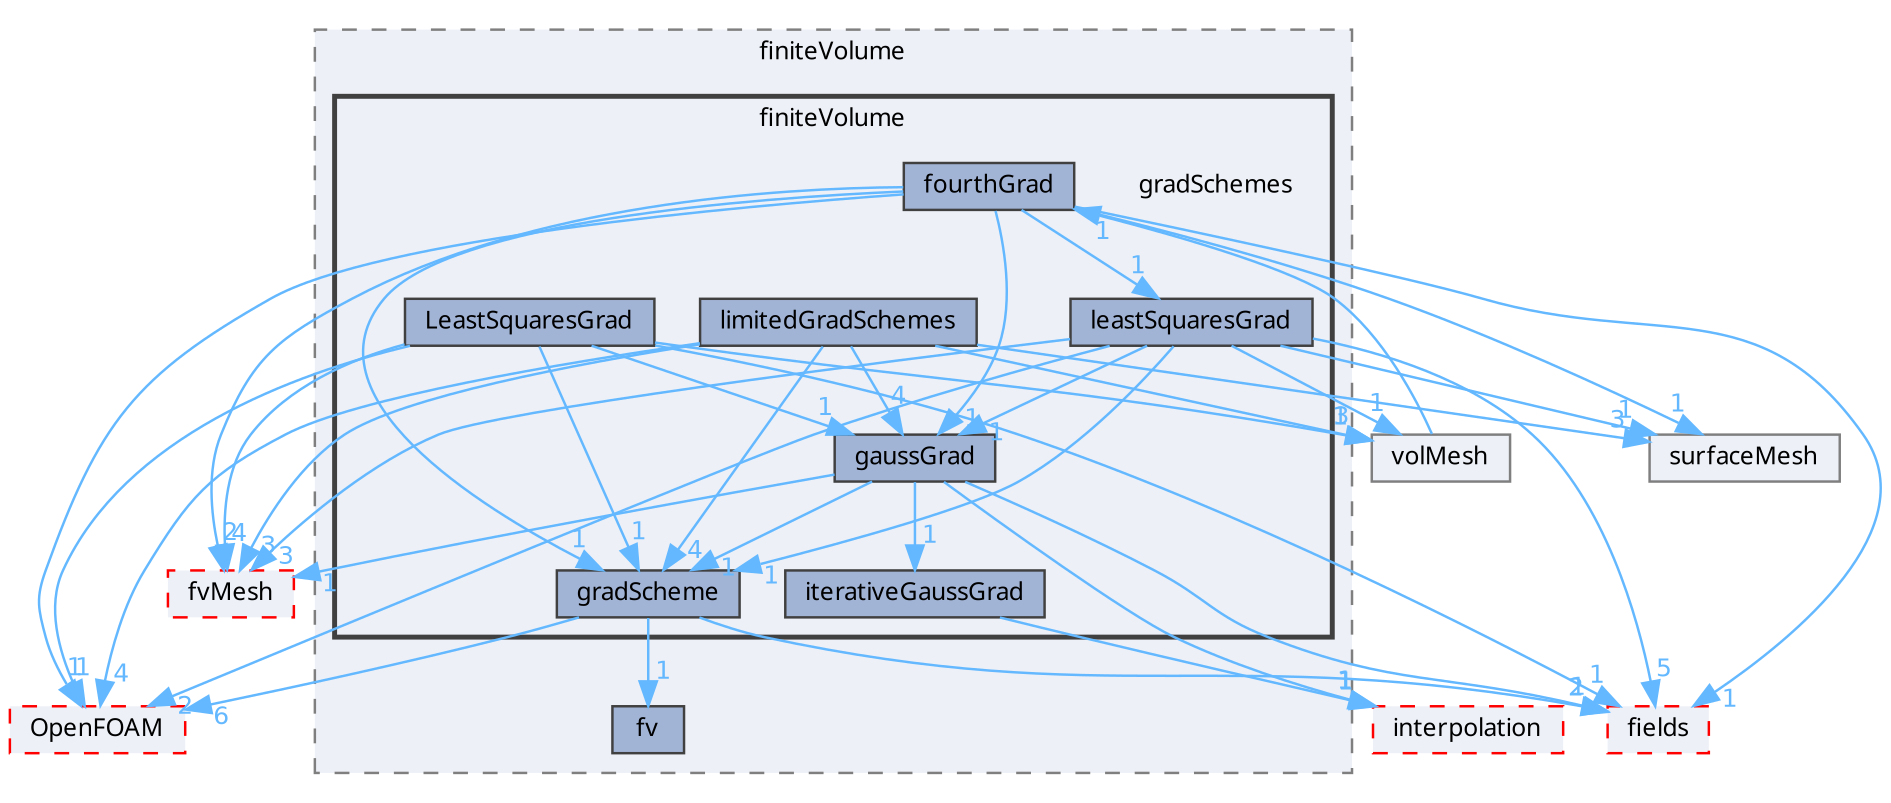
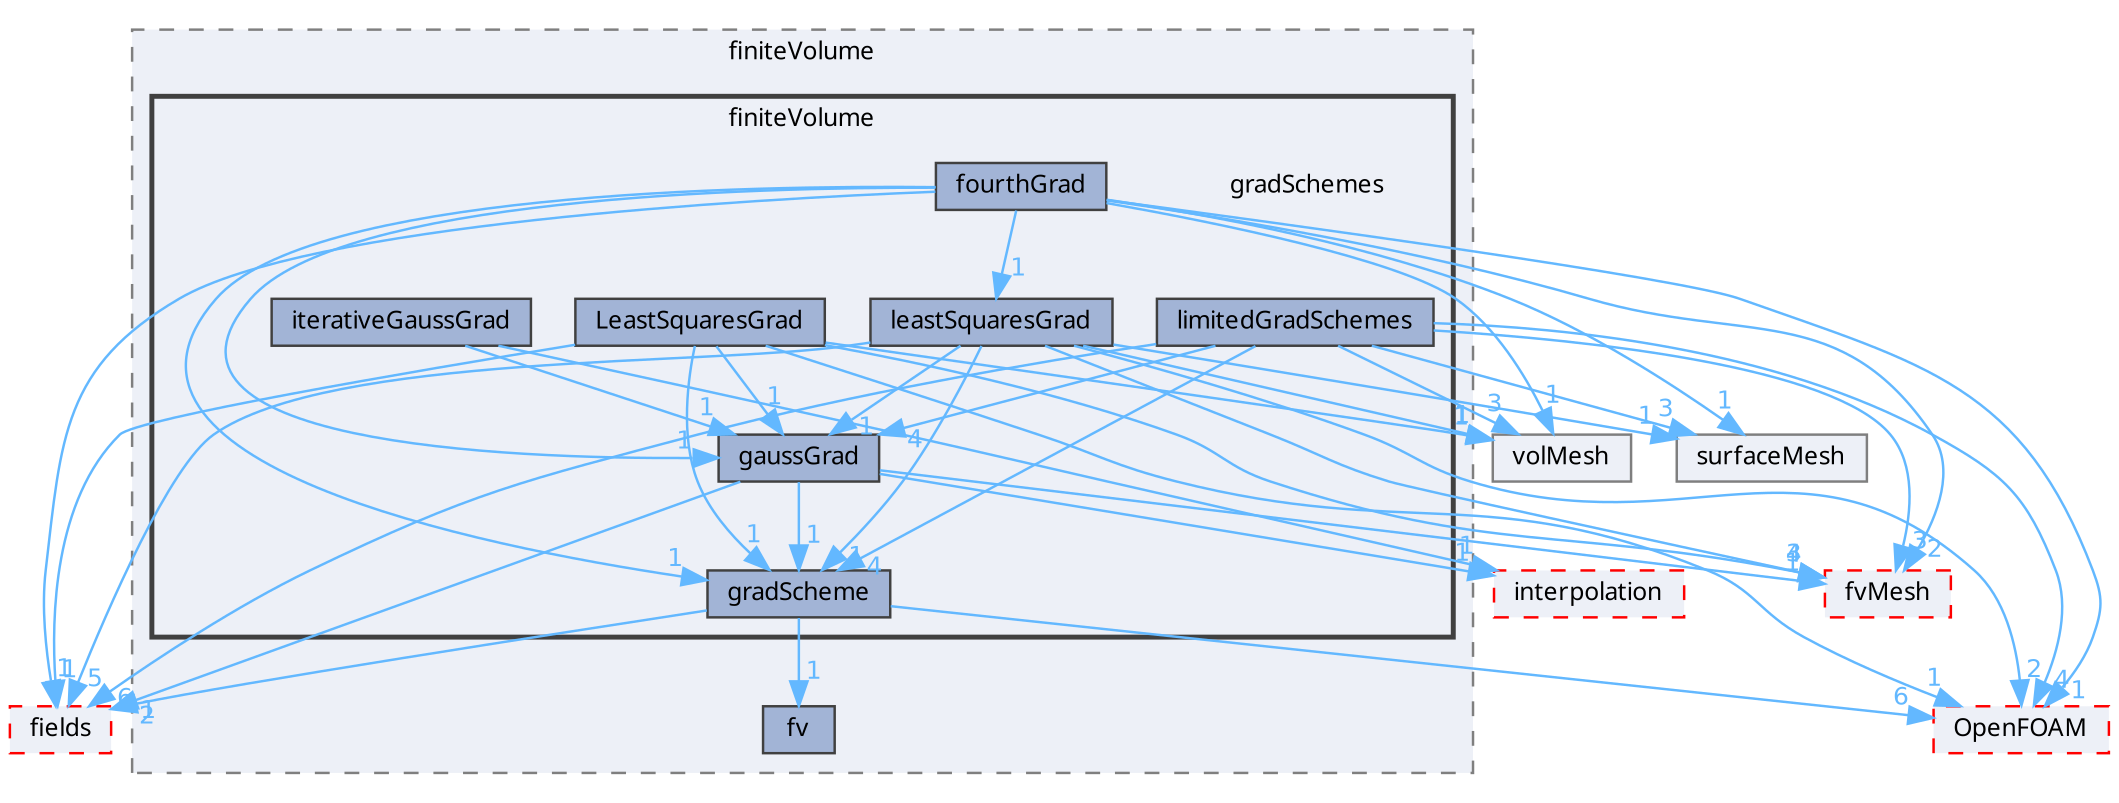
  digraph {
    compound=true
    fontname="Noto Sans"
    node [fontname="Noto Sans" fontsize=10 shape=box color=grey25 fillcolor="#a2b4d6" style=filled]
    edge [color=steelblue1 fontcolor=steelblue1 fontname="Noto Sans" fontsize=10 headlabel=1 labeldistance=1.5 labelfontname=Helvetica labelfontsize=10]
    n1 [height=0.2 label=gradSchemes shape=plaintext width=0.4 color="" fillcolor="" style=""]
    n2 [height=0.2 label=fourthGrad width=0.4]
    n3 [height=0.2 label=gaussGrad width=0.4]
    n4 [height=0.2 label=gradScheme width=0.4]
    n5 [height=0.2 label=iterativeGaussGrad width=0.4]
    n6 [height=0.2 label=leastSquaresGrad width=0.4]
    n7 [height=0.2 label=LeastSquaresGrad width=0.4]
    n8 [height=0.2 label=limitedGradSchemes width=0.4]
    n9 [height=0.2 label=fv width=0.4]
    n10 [color=grey50 fillcolor="#edf0f7" height=0.2 label=volMesh width=0.4]
    n11 [color=red fillcolor="#edf0f7" height=0.2 label=fields style="filled,dashed" width=0.4]
    n12 [color=red fillcolor="#edf0f7" height=0.2 label=fvMesh style="filled,dashed" width=0.4]
    n13 [color=red fillcolor="#edf0f7" height=0.2 label=OpenFOAM style="filled,dashed" width=0.4]
    n14 [color=grey50 fillcolor="#edf0f7" height=0.2 label=surfaceMesh width=0.4]
    n15 [color=red fillcolor="#edf0f7" height=0.2 label=interpolation style="filled,dashed" width=0.4]
    subgraph cluster_1 {
      bgcolor="#edf0f7"
      fontsize=10
      label=finiteVolume
      pencolor=grey50
      style="filled,dashed"
      n9
      subgraph cluster_2 {
        bgcolor="#edf0f7"
        fontsize=10
        pencolor=grey25
        style="filled,bold"
        n1
        n2
        n3
        n4
        n5
        n6
        n7
        n8
      }
    }
    n2 -> n3
    n2 -> n4
    n2 -> n6
-   n10 -> n2
+   n2 -> n10
    n2 -> n11
    n2 -> n12 [headlabel=2]
    n2 -> n13
    n2 -> n14
    n3 -> n4
    n3 -> n11
    n3 -> n12
    n3 -> n15
    n4 -> n9
    n4 -> n11 [headlabel=2]
    n4 -> n13 [headlabel=6]
-   n3 -> n5
+   n5 -> n3
    n5 -> n15
    n6 -> n3
    n6 -> n4
    n6 -> n10
    n6 -> n11 [headlabel=5]
    n6 -> n12 [headlabel=3]
    n6 -> n13 [headlabel=2]
    n6 -> n14
    n7 -> n3
    n7 -> n4
    n7 -> n10
    n7 -> n11
    n7 -> n12 [headlabel=4]
    n7 -> n13
    n8 -> n3 [headlabel=4]
    n8 -> n4 [headlabel=4]
    n8 -> n10 [headlabel=3]
+   n8 -> n11 [headlabel=6]
    n8 -> n12 [headlabel=3]
    n8 -> n13 [headlabel=4]
    n8 -> n14 [headlabel=3]
  }
